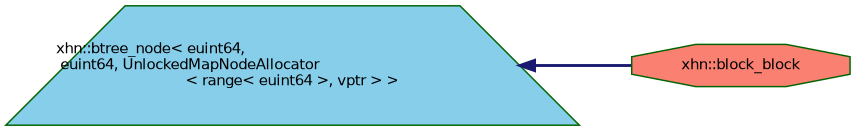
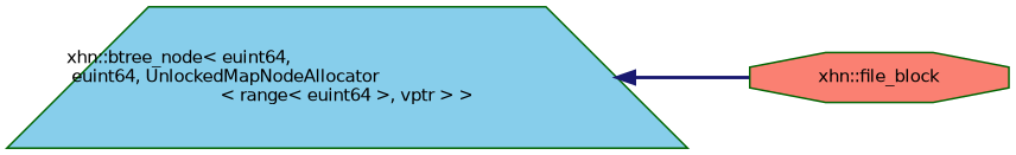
  digraph {
    rankdir=LR
    node [color=darkgreen fontname=Helvetica fontsize=10 style=filled]
    n1 [fillcolor=skyblue height=0.2 label="xhn::btree_node\< euint64,\l euint64, UnlockedMapNodeAllocator\l\< range\< euint64 \>, vptr \> \>" shape=trapezium width=0.4]
-   n2 [fillcolor=salmon height=0.2 label="xhn::block_block" shape=octagon width=0.4]
+   n2 [fillcolor=salmon height=0.2 label="xhn::file_block" shape=octagon width=0.4]
    n1 -> n2 [color=midnightblue dir=back fontname=Helvetica fontsize=10 labelfontname=Helvetica labelfontsize=10 style=bold]
  }
